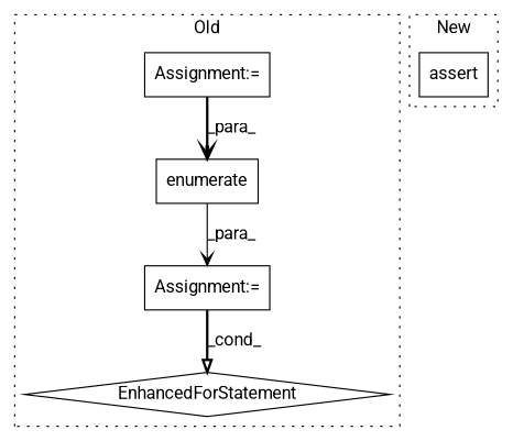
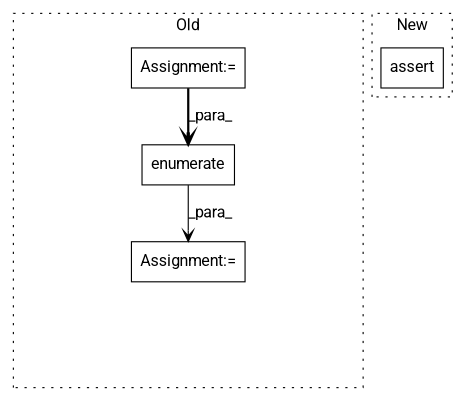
  digraph {
    fontname=Roboto
    node [a=7 l="63,2" s="1284,1370" shape=box fontname=Roboto]
    edge [style=bold arrowhead=vee fontname=Roboto]
    n1 [a=32 l="10,1" label=enumerate s="1355,1369"]
    n2 [label="Assignment:="]
-   n3 [a=70 label=EnhancedForStatement shape=diamond]
    n4 [l=1 label="Assignment:=" s=1261]
    n5 [a=6 l=7 label=assert s=1692]
    subgraph cluster_1 {
      label=Old
      style=dotted
      n1
      n2
-     n3
      n4
    }
    subgraph cluster_2 {
      label=New
      style=dotted
      n5
    }
    n1 -> n2 [label=_para_ style=solid]
-   n2 -> n3 [label=_cond_ arrowhead=onormal]
    n4 -> n1 [label=_para_]
  }
